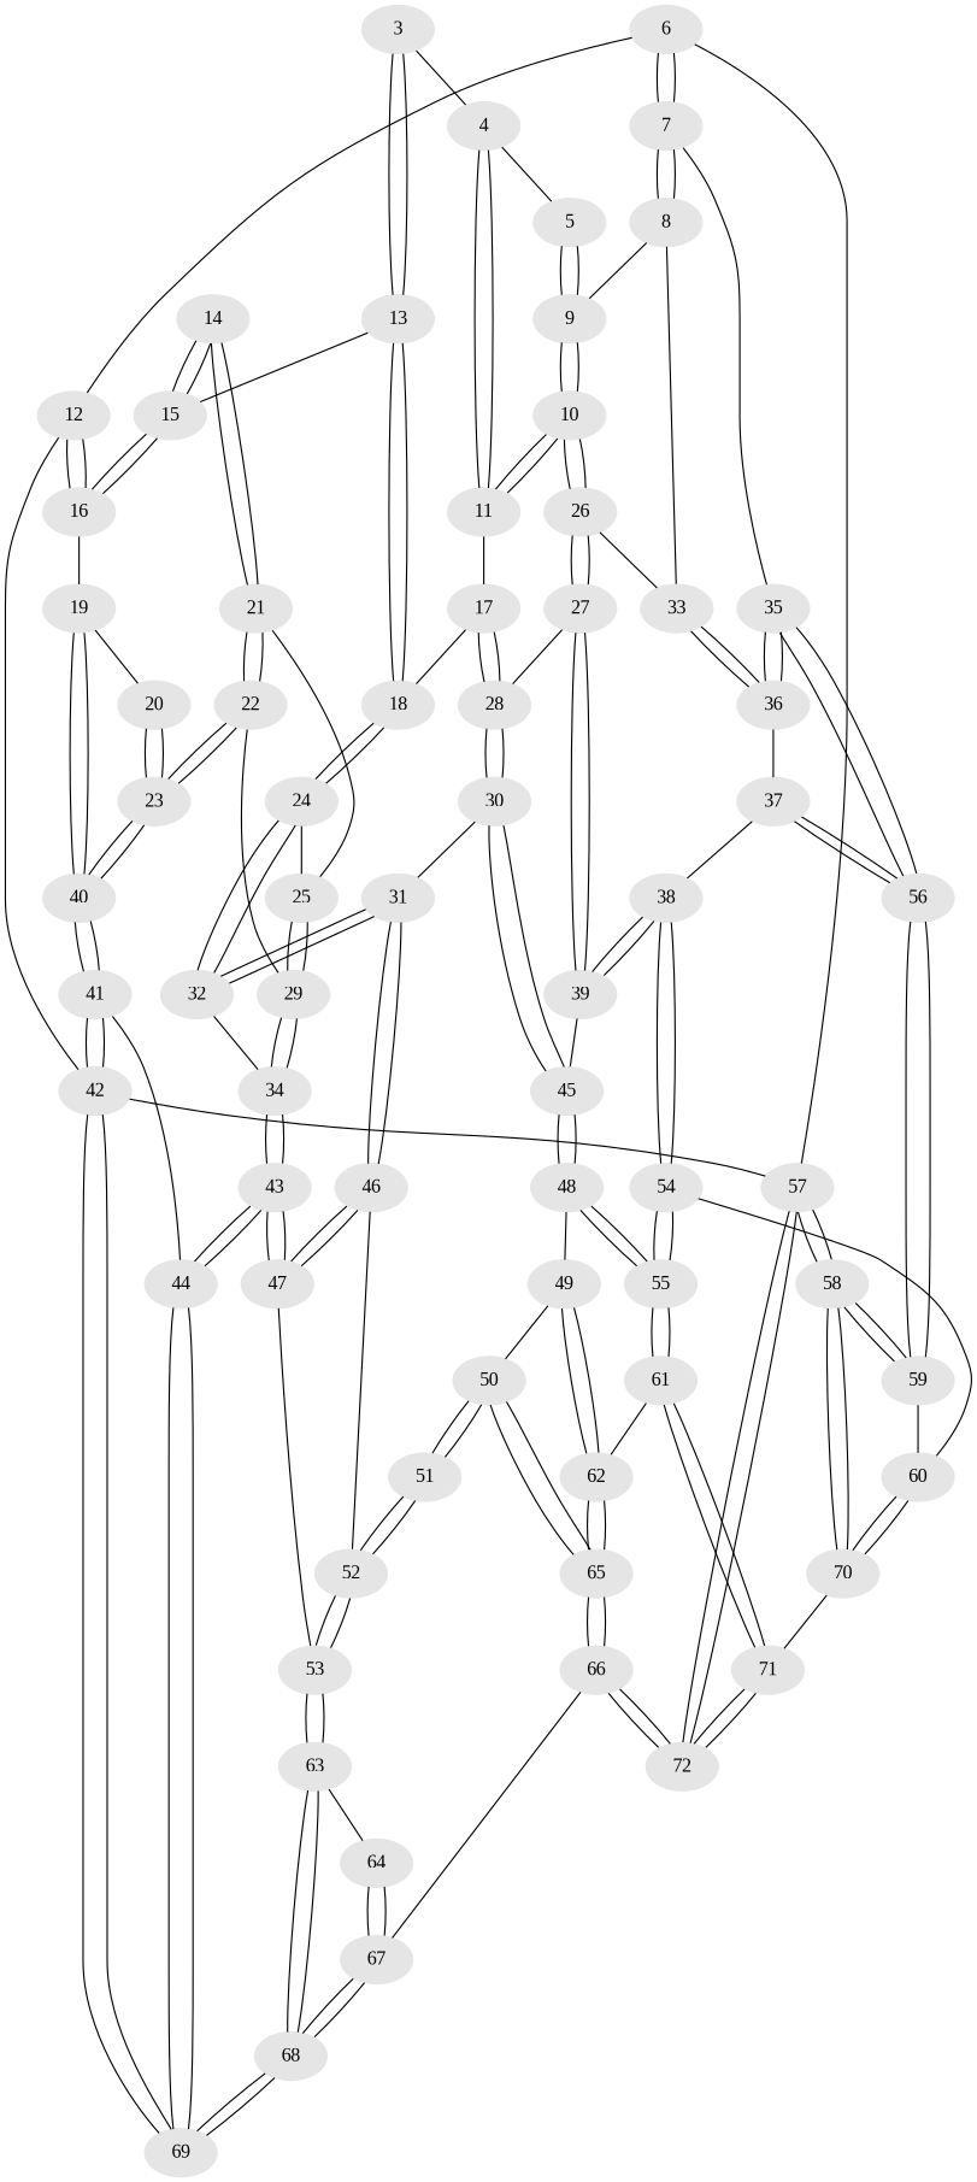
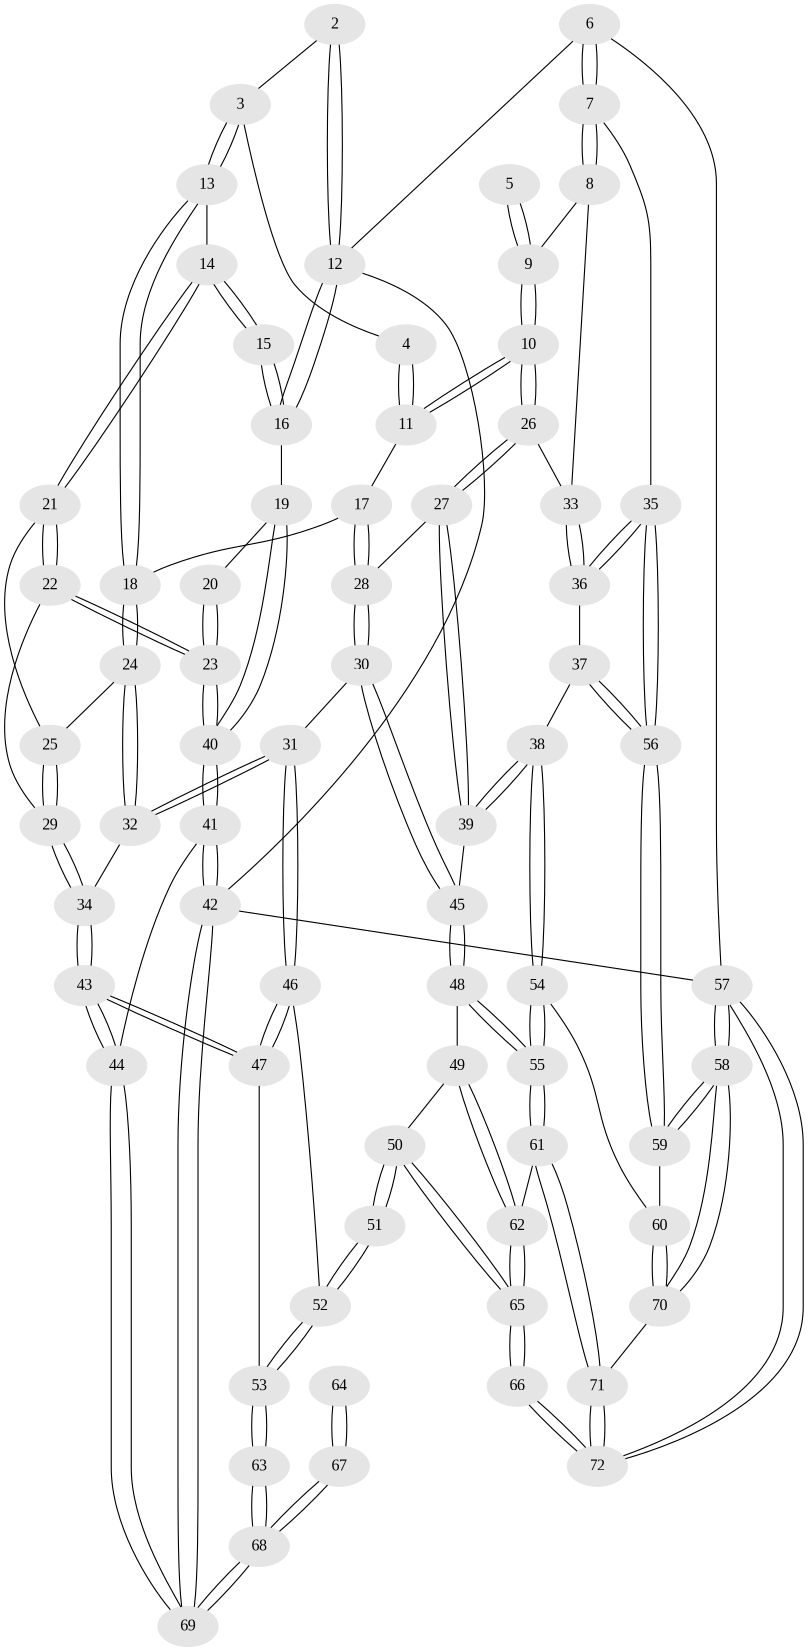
  graph {
    fontname="Liberation Serif"
    node [color=gray90 fontname="Liberation Serif" style=filled]
    edge [fontname="Liberation Serif"]
+   2
    3
    12
    6
    7
    57
    4
    13
    16
    42
    5
    11
    14
    18
    9
    17
    10
    8
    35
    58
    72
    33
    36
    56
    26
    27
    28
    19
    69
    15
    21
    24
    22
    25
    20
    40
    30
    32
    23
    41
    29
    34
    39
    45
    31
    43
    46
    48
    47
    52
    37
    44
    59
    38
    54
    55
    60
    53
    49
    63
    50
    62
    61
    51
    65
    66
    64
    68
    70
    71
    67
+   2 -- 3
+   2 -- 12
+   2 -- 12
    3 -- 4
    3 -- 13
    3 -- 13
    12 -- 16
    12 -- 16
    12 -- 42
    6 -- 12
    6 -- 7
    6 -- 7
    6 -- 57
    7 -- 8
    7 -- 8
    7 -- 35
    57 -- 58
    57 -- 58
    57 -- 72
    57 -- 72
-   4 -- 5
    4 -- 11
    4 -- 11
-   13 -- 15
+   13 -- 14
    13 -- 18
    13 -- 18
    16 -- 19
    42 -- 57
    42 -- 69
    42 -- 69
    5 -- 9
    5 -- 9
    11 -- 17
    14 -- 15
    14 -- 15
    14 -- 21
    14 -- 21
    18 -- 24
    18 -- 24
    9 -- 10
    9 -- 10
    17 -- 18
    17 -- 28
    17 -- 28
    10 -- 11
    10 -- 11
    10 -- 26
    10 -- 26
    8 -- 9
    8 -- 33
    35 -- 36
    35 -- 36
    35 -- 56
    35 -- 56
    58 -- 59
    58 -- 59
    58 -- 70
    58 -- 70
    33 -- 36
    33 -- 36
    36 -- 37
    56 -- 59
    56 -- 59
    26 -- 33
    26 -- 27
    26 -- 27
    27 -- 28
    27 -- 39
    27 -- 39
    28 -- 30
    28 -- 30
    19 -- 20
    19 -- 40
    19 -- 40
    15 -- 16
    15 -- 16
    21 -- 22
    21 -- 22
    21 -- 25
    24 -- 25
    24 -- 32
    24 -- 32
    22 -- 23
    22 -- 23
    22 -- 29
    25 -- 29
    25 -- 29
    20 -- 23
    20 -- 23
    40 -- 41
    40 -- 41
    30 -- 45
    30 -- 45
    30 -- 31
    32 -- 34
    23 -- 40
    23 -- 40
    41 -- 42
    41 -- 42
    41 -- 44
    29 -- 34
    29 -- 34
    34 -- 43
    34 -- 43
    39 -- 45
    45 -- 48
    45 -- 48
    31 -- 32
    31 -- 32
    31 -- 46
    31 -- 46
    43 -- 47
    43 -- 47
    43 -- 44
    43 -- 44
    46 -- 47
    46 -- 47
    46 -- 52
    48 -- 55
    48 -- 55
    48 -- 49
    47 -- 53
    52 -- 53
    52 -- 53
    37 -- 56
    37 -- 56
    37 -- 38
    44 -- 69
    44 -- 69
    59 -- 60
    38 -- 39
    38 -- 39
    38 -- 54
    38 -- 54
    54 -- 55
    54 -- 55
    54 -- 60
    55 -- 61
    55 -- 61
    60 -- 70
    60 -- 70
    53 -- 63
    53 -- 63
    49 -- 50
    49 -- 62
    49 -- 62
-   63 -- 64
    63 -- 68
    63 -- 68
    50 -- 51
    50 -- 51
    50 -- 65
    50 -- 65
    62 -- 65
    62 -- 65
    61 -- 62
    61 -- 71
    61 -- 71
    51 -- 52
    51 -- 52
    65 -- 66
    65 -- 66
    66 -- 72
    66 -- 72
-   66 -- 67
    64 -- 67
    64 -- 67
    68 -- 69
    68 -- 69
    70 -- 71
    71 -- 72
    71 -- 72
    67 -- 68
    67 -- 68
  }
